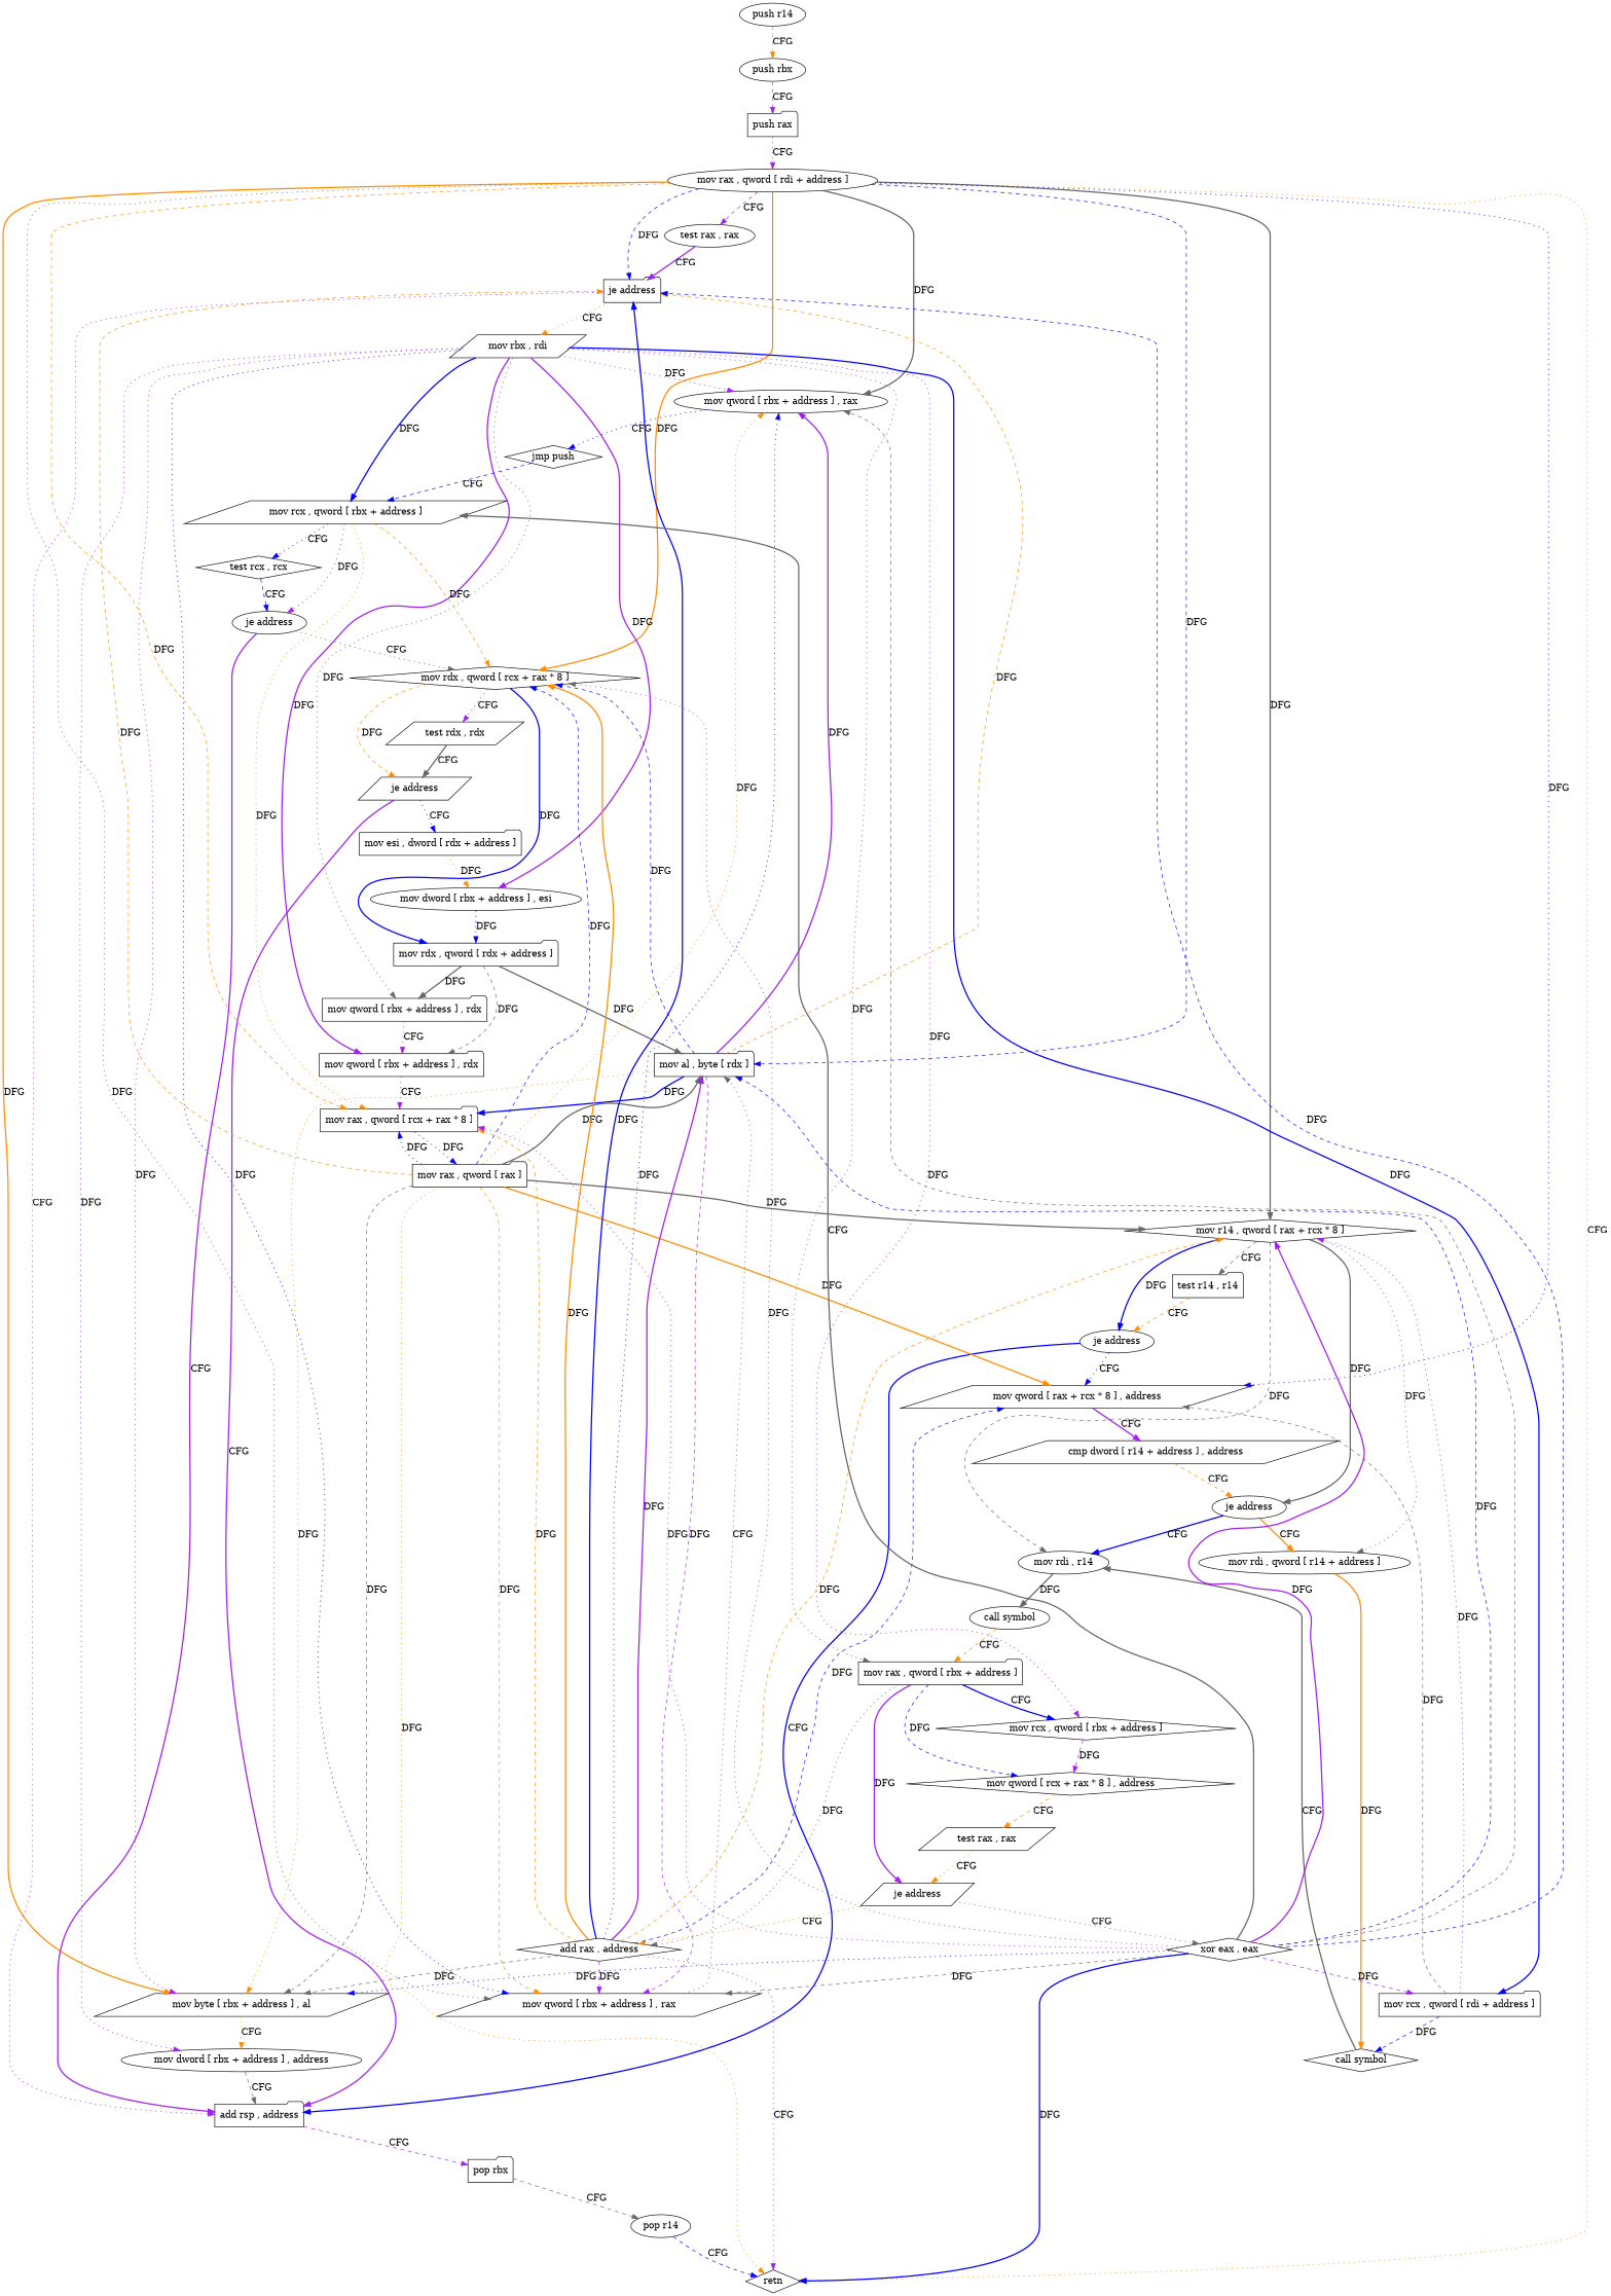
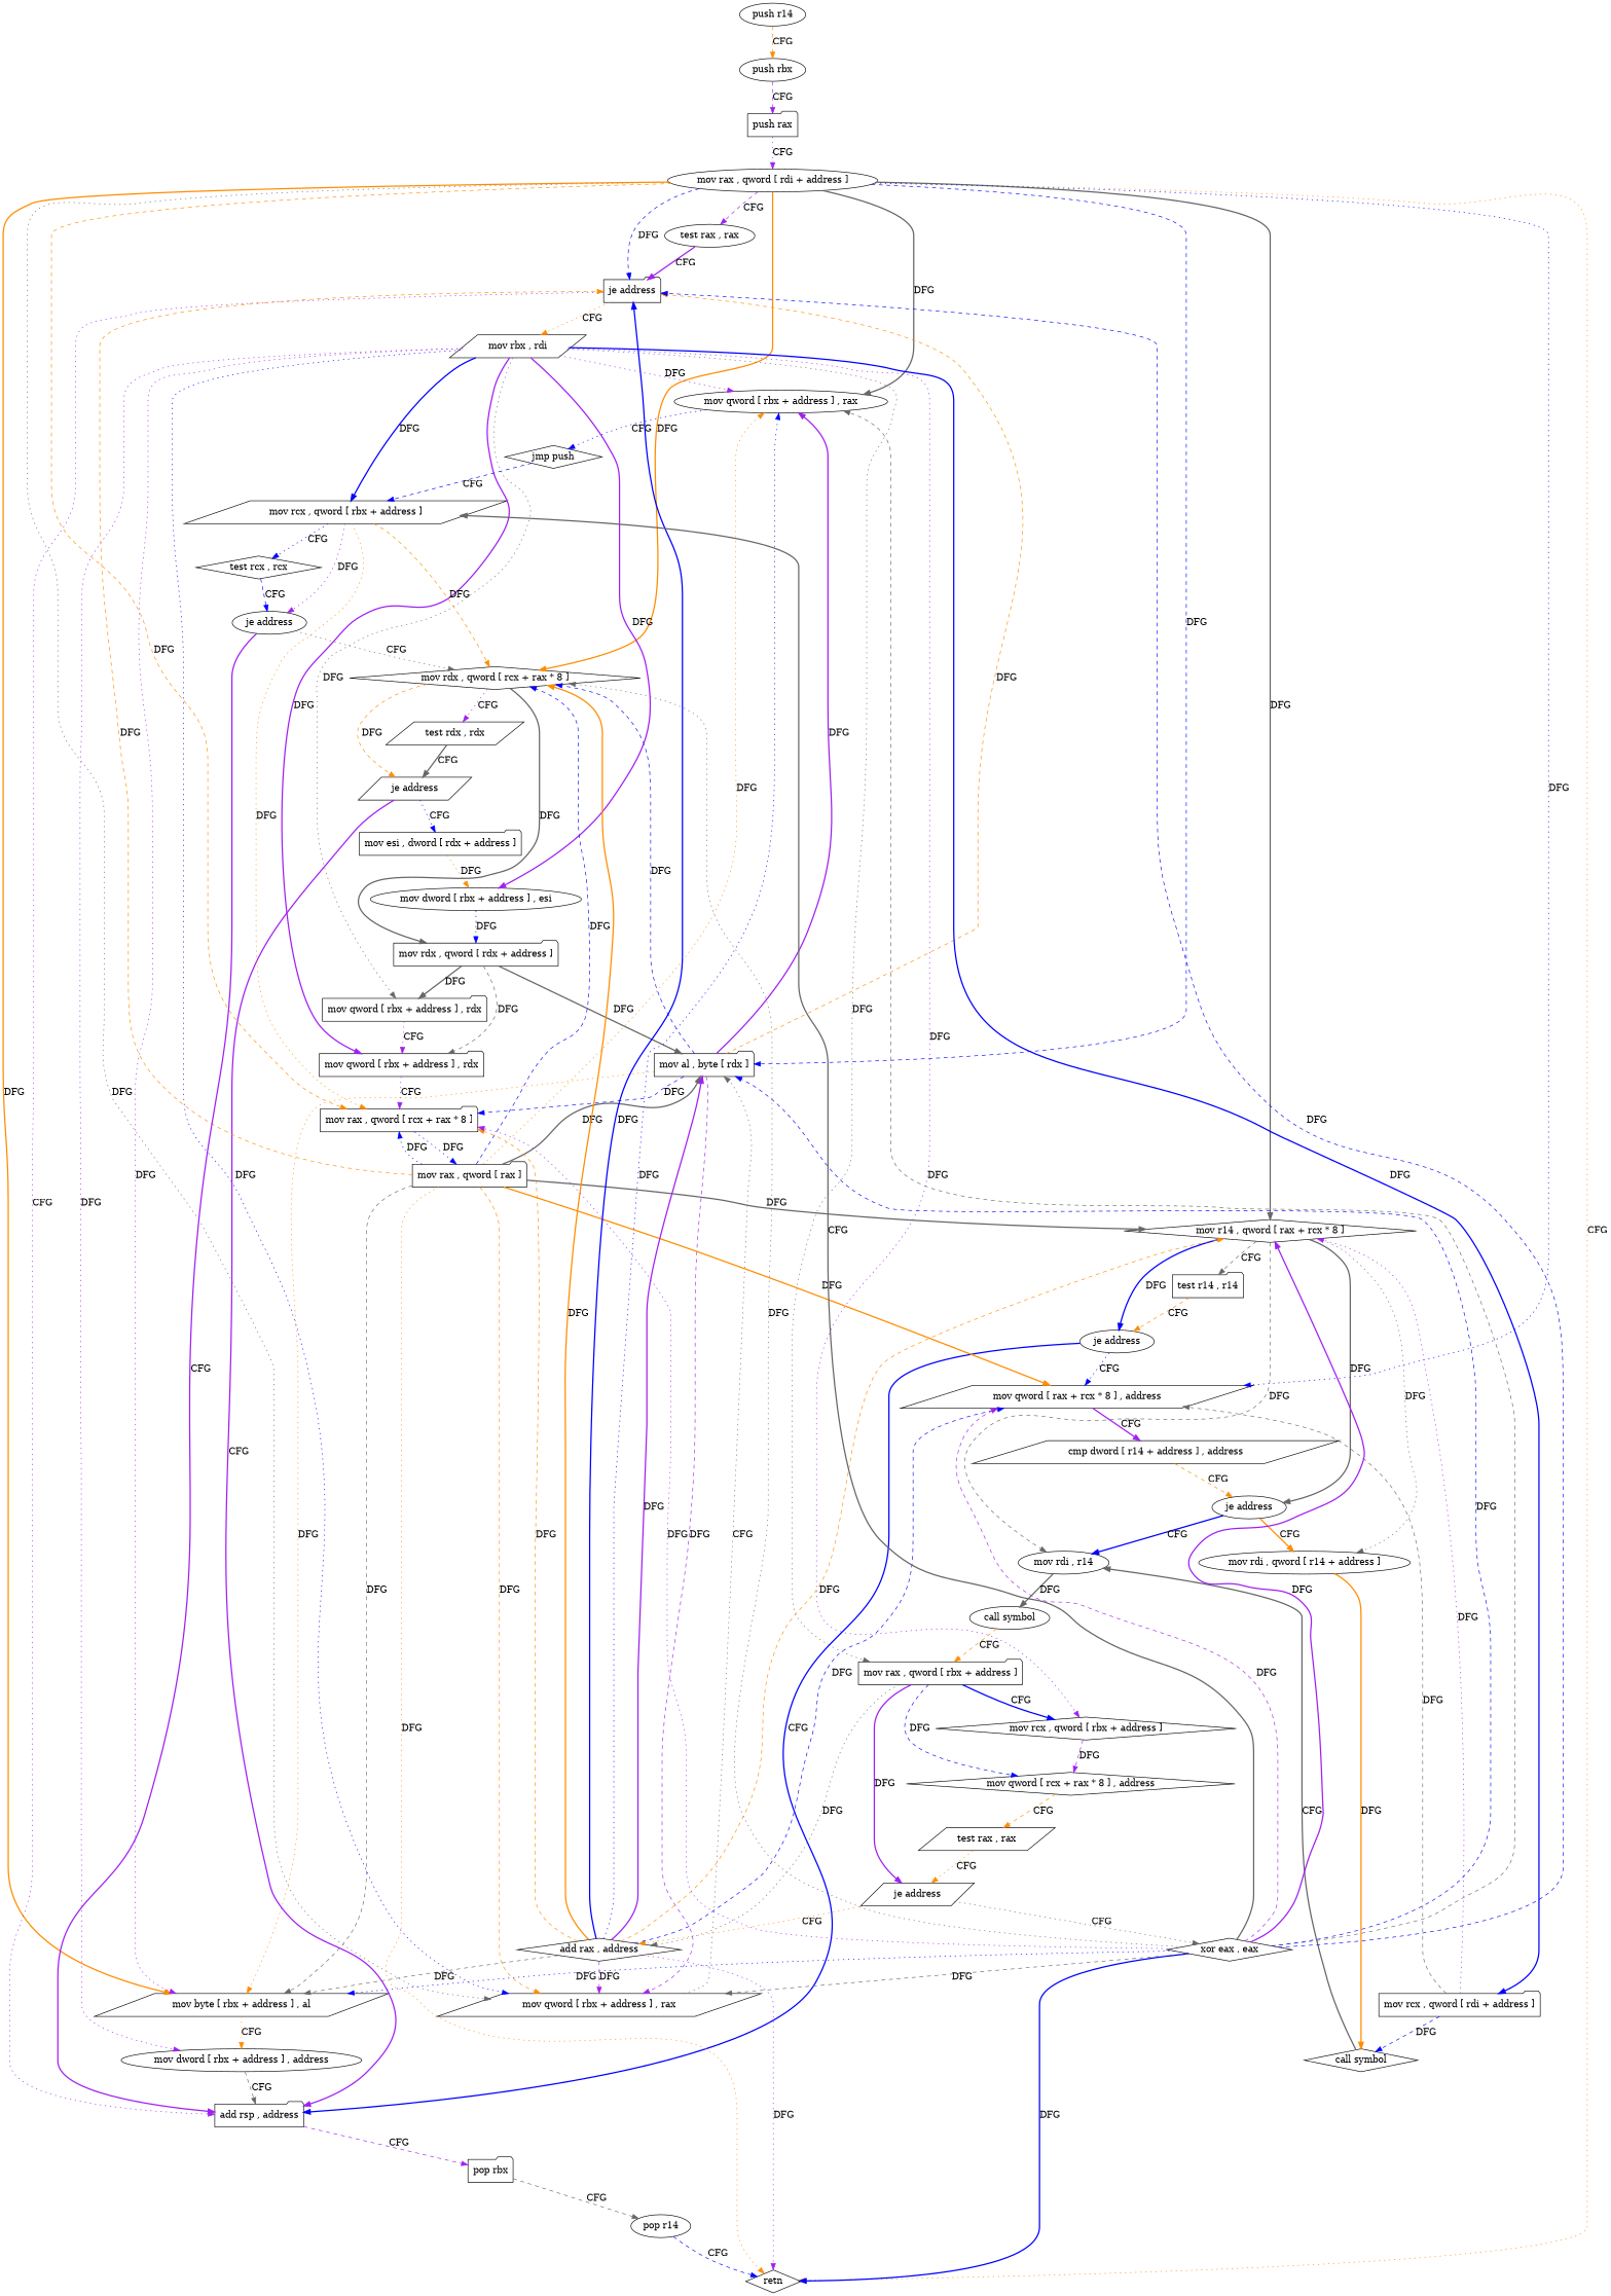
  digraph {
    node [shape=ellipse]
    edge [color=blue style=dotted]
    n1 [label="push r14"]
    n2 [label="push rbx"]
    n3 [label="push rax" shape=folder]
    n4 [label="mov rax , qword [ rdi + address ]"]
    n5 [label="test rax , rax"]
    n6 [label="je address" shape=folder]
    n7 [label=retn shape=diamond]
    n8 [label="mov r14 , qword [ rax + rcx * 8 ]" shape=diamond]
    n9 [label="mov qword [ rax + rcx * 8 ] , address" shape=parallelogram]
    n10 [label="mov qword [ rbx + address ] , rax"]
    n11 [label="mov rdx , qword [ rcx + rax * 8 ]" shape=diamond]
    n12 [label="mov rax , qword [ rcx + rax * 8 ]" shape=folder]
    n13 [label="mov qword [ rbx + address ] , rax" shape=parallelogram]
    n14 [label="mov al , byte [ rdx ]" shape=folder]
    n15 [label="mov byte [ rbx + address ] , al" shape=parallelogram]
    n16 [label="add rsp , address" shape=folder]
    n17 [label="mov rbx , rdi" shape=parallelogram]
    n18 [label="test r14 , r14" shape=folder]
    n19 [label="je address"]
    n20 [label="je address"]
    n21 [label="mov rdi , r14"]
    n22 [label="mov rdi , qword [ r14 + address ]"]
    n23 [label="cmp dword [ r14 + address ] , address" shape=parallelogram]
    n24 [label="jmp push" shape=diamond]
    n25 [label="test rdx , rdx" shape=parallelogram]
    n26 [label="je address" shape=parallelogram]
    n27 [label="mov rdx , qword [ rdx + address ]" shape=folder]
    n28 [label="mov rax , qword [ rax ]" shape=folder]
    n29 [label="mov dword [ rbx + address ] , address"]
    n30 [label="pop rbx" shape=folder]
    n31 [label="mov rcx , qword [ rdi + address ]" shape=folder]
    n32 [label="mov rax , qword [ rbx + address ]" shape=folder]
    n33 [label="mov rcx , qword [ rbx + address ]" shape=diamond]
    n34 [label="mov rcx , qword [ rbx + address ]" shape=parallelogram]
    n35 [label="mov dword [ rbx + address ] , esi"]
    n36 [label="mov qword [ rbx + address ] , rdx" shape=folder]
    n37 [label="mov qword [ rbx + address ] , rdx" shape=folder]
    n38 [label="pop r14"]
    n39 [label="call symbol" shape=diamond]
    n40 [label="mov qword [ rcx + rax * 8 ] , address" shape=diamond]
    n41 [label="je address" shape=parallelogram]
    n42 [label="add rax , address" shape=diamond]
    n43 [label="test rcx , rcx" shape=diamond]
    n44 [label="je address"]
    n45 [label="call symbol"]
    n46 [label="test rax , rax" shape=parallelogram]
    n47 [label="xor eax , eax" shape=diamond]
    n48 [label="mov esi , dword [ rdx + address ]" shape=folder]
    n1 -> n2 [color=darkorange label=CFG style=dashed]
    n2 -> n3 [color=purple label=CFG style=dashed]
    n3 -> n4 [color=purple label=CFG]
    n4 -> n5 [color=purple label=CFG style=dashed]
    n4 -> n6 [label=DFG style=dashed]
    n4 -> n7 [color=darkorange label=CFG]
    n4 -> n8 [color=gray40 label=DFG style=bold]
    n4 -> n9 [label=DFG]
    n4 -> n10 [color=gray40 label=DFG style=bold]
    n4 -> n11 [color=darkorange label=DFG style=bold]
    n4 -> n12 [color=darkorange label=DFG style=dashed]
    n4 -> n13 [color=gray40 label=DFG]
    n4 -> n14 [label=DFG style=dashed]
    n4 -> n15 [color=darkorange label=DFG style=bold]
    n5 -> n6 [color=purple label=CFG style=bold]
    n6 -> n16 [color=purple label=CFG]
    n6 -> n17 [color=darkorange label=CFG]
    n8 -> n18 [color=gray40 label=CFG style=dashed]
    n8 -> n19 [label=DFG style=bold]
    n8 -> n20 [color=gray40 label=DFG style=bold]
    n8 -> n21 [color=gray40 label=DFG style=dashed]
    n8 -> n22 [color=gray40 label=DFG]
    n9 -> n23 [color=purple label=CFG style=bold]
    n10 -> n24 [label=CFG]
    n11 -> n25 [color=purple label=CFG]
    n11 -> n26 [color=darkorange label=DFG style=dashed]
-   n11 -> n27 [label=DFG style=bold]
+   n11 -> n27 [color=gray40 label=DFG style=bold]
    n12 -> n28 [label=DFG]
    n13 -> n14 [color=gray40 label=CFG]
    n14 -> n6 [color=darkorange label=DFG style=dashed]
    n14 -> n10 [color=purple label=DFG style=bold]
    n14 -> n11 [label=DFG style=dashed]
-   n14 -> n12 [label=DFG style=bold]
+   n14 -> n12 [label=DFG style=dashed]
    n14 -> n13 [color=purple label=DFG style=dashed]
    n14 -> n15 [color=darkorange label=DFG]
    n15 -> n29 [color=darkorange label=CFG]
    n16 -> n30 [color=purple label=CFG style=dashed]
    n17 -> n10 [color=purple label=DFG]
    n17 -> n13 [label=DFG]
    n17 -> n15 [color=purple label=DFG]
    n17 -> n29 [color=purple label=DFG]
    n17 -> n31 [label=DFG style=bold]
    n17 -> n32 [color=gray40 label=DFG]
    n17 -> n33 [color=purple label=DFG]
    n17 -> n34 [label=DFG style=bold]
    n17 -> n35 [color=purple label=DFG style=bold]
    n17 -> n36 [color=gray40 label=DFG]
    n17 -> n37 [color=purple label=DFG style=bold]
    n18 -> n19 [color=darkorange label=CFG style=dashed]
    n19 -> n9 [label=CFG]
    n19 -> n16 [label=CFG style=bold]
    n20 -> n21 [label=CFG style=bold]
    n20 -> n22 [color=darkorange label=CFG style=bold]
    n21 -> n45 [color=gray40 label=DFG style=bold]
    n22 -> n39 [color=darkorange label=DFG style=bold]
    n23 -> n20 [color=darkorange label=CFG style=dashed]
    n24 -> n34 [label=CFG style=dashed]
    n25 -> n26 [color=gray40 label=CFG style=bold]
    n26 -> n16 [color=purple label=CFG style=bold]
    n26 -> n48 [label=CFG]
    n27 -> n14 [color=gray40 label=DFG style=bold]
    n27 -> n36 [color=gray40 label=DFG style=bold]
    n27 -> n37 [color=gray40 label=DFG style=dashed]
    n28 -> n6 [color=darkorange label=DFG style=dashed]
    n28 -> n7 [color=darkorange label=DFG]
    n28 -> n8 [color=gray40 label=DFG style=bold]
    n28 -> n9 [color=darkorange label=DFG style=bold]
    n28 -> n10 [color=darkorange label=DFG]
    n28 -> n11 [label=DFG style=dashed]
    n28 -> n12 [label=DFG]
    n28 -> n13 [color=darkorange label=DFG style=dashed]
    n28 -> n14 [color=gray40 label=DFG style=bold]
    n28 -> n15 [color=gray40 label=DFG style=dashed]
    n29 -> n16 [color=gray40 label=CFG style=dashed]
    n30 -> n38 [color=gray40 label=CFG style=dashed]
    n31 -> n8 [color=purple label=DFG]
    n31 -> n9 [color=gray40 label=DFG style=dashed]
    n31 -> n39 [label=DFG style=dashed]
    n32 -> n33 [label=CFG style=bold]
    n32 -> n40 [label=DFG style=dashed]
    n32 -> n41 [color=purple label=DFG style=bold]
    n32 -> n42 [color=gray40 label=DFG]
    n33 -> n40 [color=purple label=DFG style=dashed]
    n34 -> n11 [color=darkorange label=DFG style=dashed]
    n34 -> n12 [color=darkorange label=DFG]
    n34 -> n43 [label=CFG]
    n34 -> n44 [color=purple label=DFG]
    n35 -> n27 [label=DFG]
    n36 -> n37 [color=purple label=CFG]
    n37 -> n12 [color=purple label=CFG]
    n38 -> n7 [label=CFG style=dashed]
    n39 -> n21 [color=gray40 label=CFG style=bold]
    n40 -> n46 [color=darkorange label=CFG style=dashed]
    n41 -> n42 [color=darkorange label=CFG]
    n41 -> n47 [color=gray40 label=CFG]
    n42 -> n6 [label=DFG style=bold]
-   n42 -> n7 [color=purple label=CFG]
+   n42 -> n7 [color=purple label=DFG]
    n42 -> n8 [color=darkorange label=DFG style=dashed]
    n42 -> n9 [label=DFG style=dashed]
    n42 -> n10 [label=DFG]
    n42 -> n11 [color=darkorange label=DFG style=bold]
    n42 -> n12 [color=darkorange label=DFG style=dashed]
    n42 -> n13 [color=purple label=DFG style=dashed]
    n42 -> n14 [color=purple label=DFG style=bold]
    n42 -> n15 [color=gray40 label=DFG style=dashed]
    n43 -> n44 [label=CFG style=dashed]
    n44 -> n11 [color=gray40 label=CFG]
    n44 -> n16 [color=purple label=CFG style=bold]
    n45 -> n32 [color=darkorange label=CFG style=dashed]
    n46 -> n41 [color=darkorange label=CFG]
    n47 -> n6 [label=DFG style=dashed]
    n47 -> n7 [label=DFG style=bold]
    n47 -> n8 [color=purple label=DFG style=bold]
-   n47 -> n31 [color=purple label=DFG style=dashed]
+   n47 -> n9 [color=purple label=DFG style=dashed]
    n47 -> n10 [color=gray40 label=DFG style=dashed]
    n47 -> n11 [color=gray40 label=DFG]
    n47 -> n12 [color=purple label=DFG]
    n47 -> n13 [color=gray40 label=DFG style=dashed]
    n47 -> n14 [label=DFG style=dashed]
    n47 -> n15 [label=DFG]
    n47 -> n34 [color=gray40 label=CFG style=bold]
    n48 -> n35 [color=darkorange label=DFG]
  }
